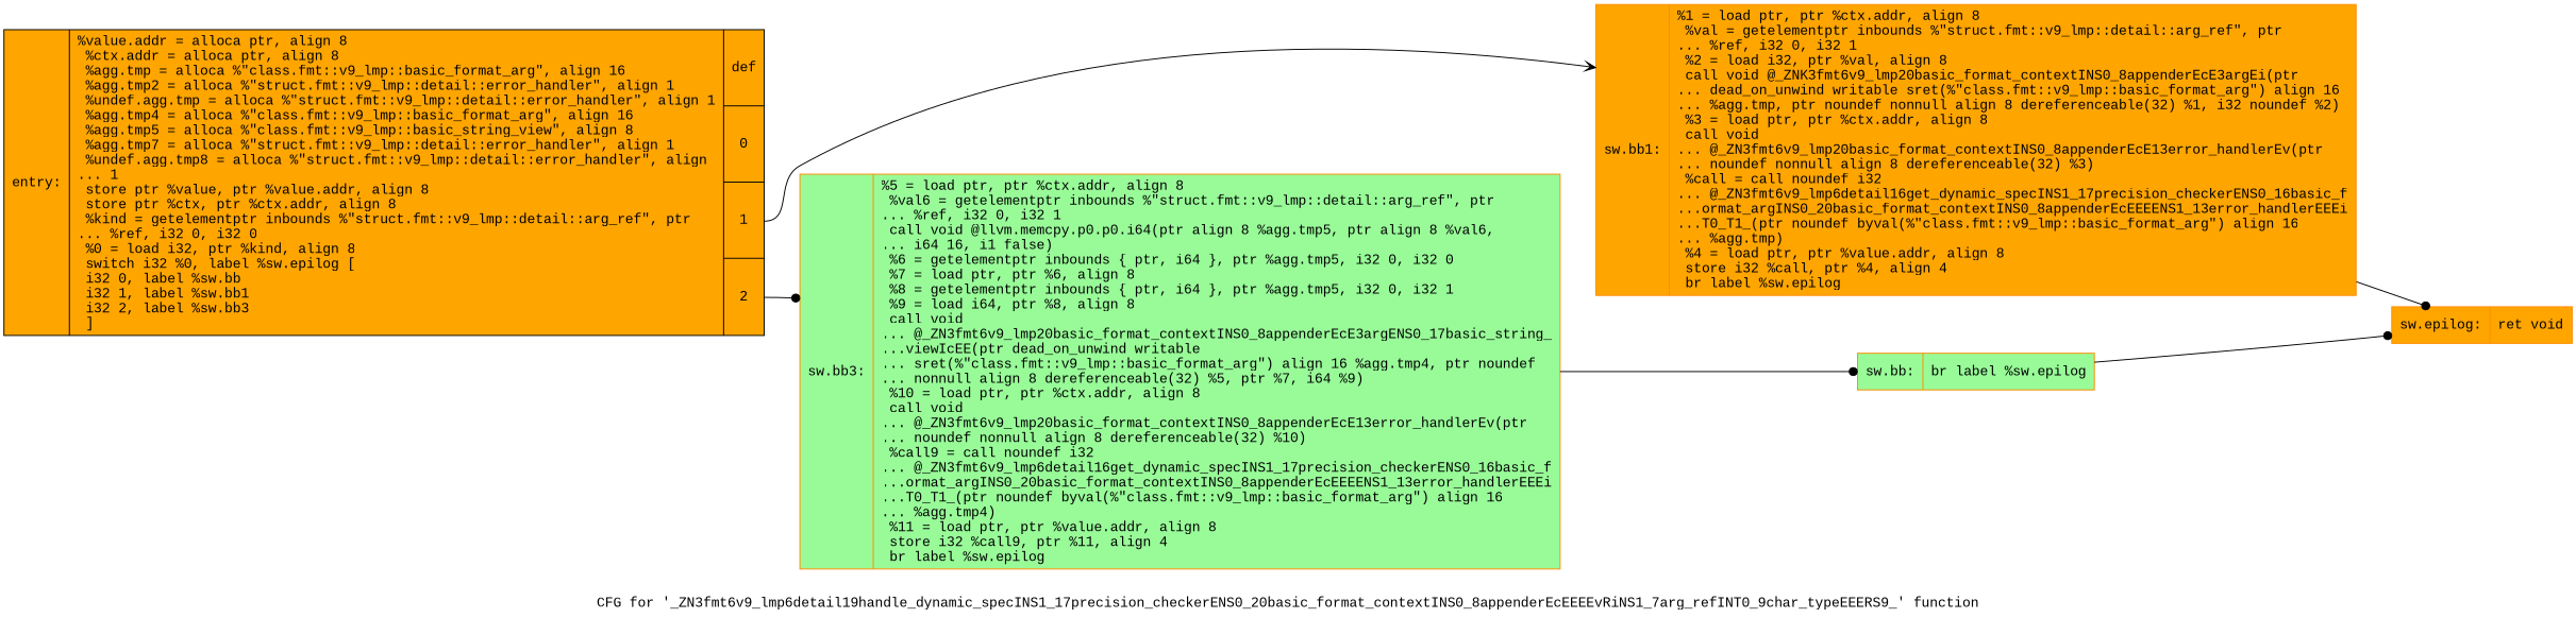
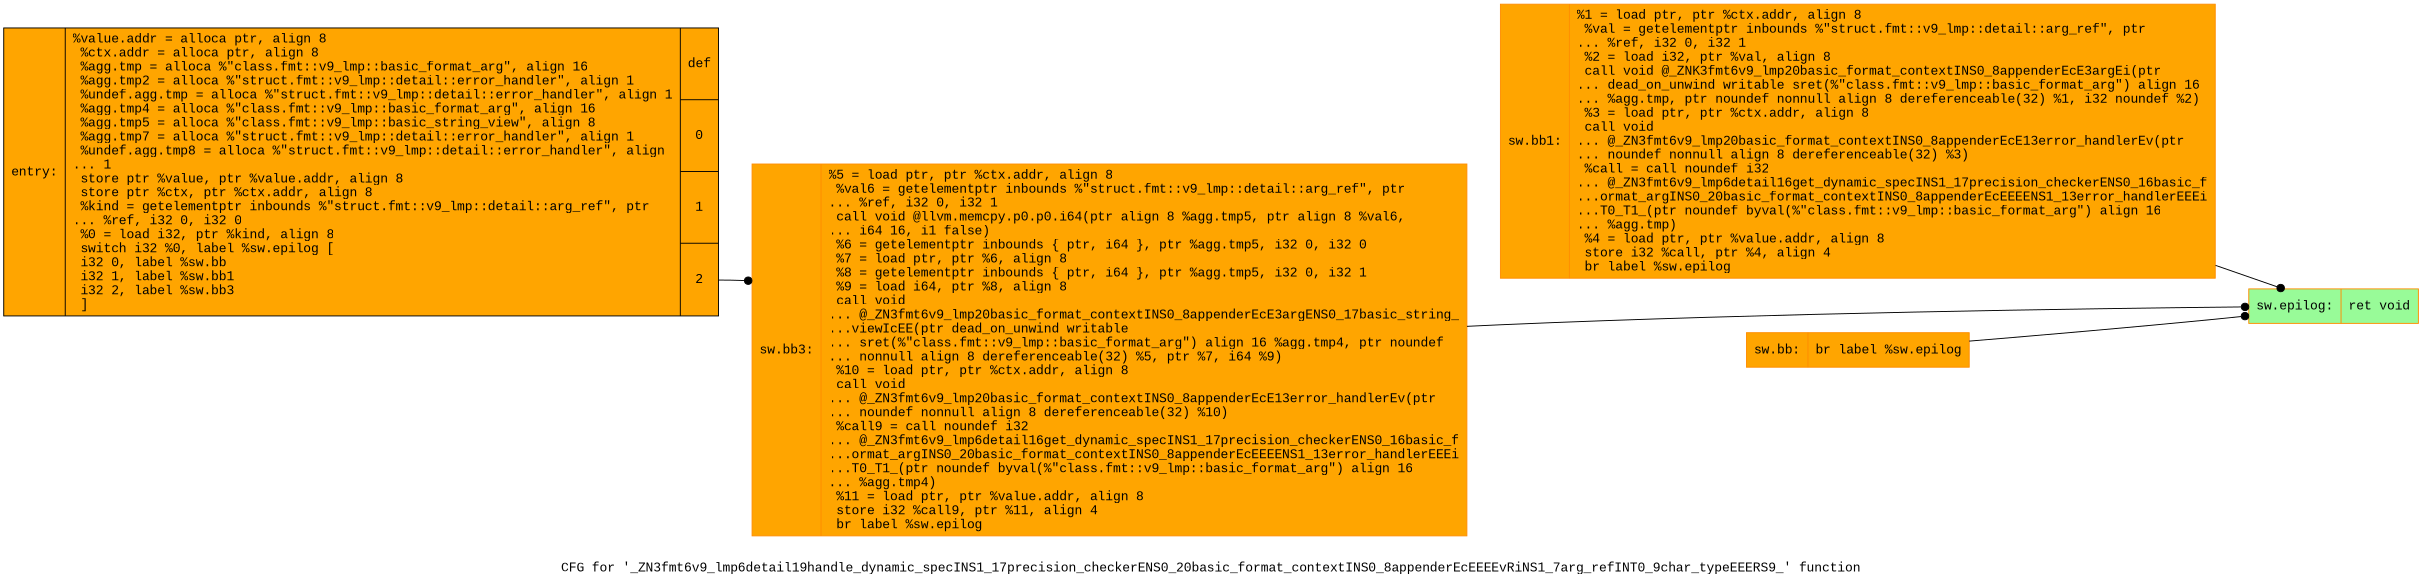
  digraph {
    fontname="Liberation Mono"
    label="CFG for '_ZN3fmt6v9_lmp6detail19handle_dynamic_specINS1_17precision_checkerENS0_20basic_format_contextINS0_8appenderEcEEEEvRiNS1_7arg_refINT0_9char_typeEEERS9_' function"
    rankdir=LR
    node [color=darkorange fillcolor=orange fontname="Liberation Mono" shape=record style=filled]
    edge [arrowhead=dot fontname="Liberation Mono"]
    n1 [color=black label="{entry:\l|  %value.addr = alloca ptr, align 8\l  %ctx.addr = alloca ptr, align 8\l  %agg.tmp = alloca %\"class.fmt::v9_lmp::basic_format_arg\", align 16\l  %agg.tmp2 = alloca %\"struct.fmt::v9_lmp::detail::error_handler\", align 1\l  %undef.agg.tmp = alloca %\"struct.fmt::v9_lmp::detail::error_handler\", align 1\l  %agg.tmp4 = alloca %\"class.fmt::v9_lmp::basic_format_arg\", align 16\l  %agg.tmp5 = alloca %\"class.fmt::v9_lmp::basic_string_view\", align 8\l  %agg.tmp7 = alloca %\"struct.fmt::v9_lmp::detail::error_handler\", align 1\l  %undef.agg.tmp8 = alloca %\"struct.fmt::v9_lmp::detail::error_handler\", align\l... 1\l  store ptr %value, ptr %value.addr, align 8\l  store ptr %ctx, ptr %ctx.addr, align 8\l  %kind = getelementptr inbounds %\"struct.fmt::v9_lmp::detail::arg_ref\", ptr\l... %ref, i32 0, i32 0\l  %0 = load i32, ptr %kind, align 8\l  switch i32 %0, label %sw.epilog [\l    i32 0, label %sw.bb\l    i32 1, label %sw.bb1\l    i32 2, label %sw.bb3\l  ]\l|{<s0>def|<s1>0|<s2>1|<s3>2}}"]
    n2 [label="{sw.bb1:\l|  %1 = load ptr, ptr %ctx.addr, align 8\l  %val = getelementptr inbounds %\"struct.fmt::v9_lmp::detail::arg_ref\", ptr\l... %ref, i32 0, i32 1\l  %2 = load i32, ptr %val, align 8\l  call void @_ZNK3fmt6v9_lmp20basic_format_contextINS0_8appenderEcE3argEi(ptr\l... dead_on_unwind writable sret(%\"class.fmt::v9_lmp::basic_format_arg\") align 16\l... %agg.tmp, ptr noundef nonnull align 8 dereferenceable(32) %1, i32 noundef %2)\l  %3 = load ptr, ptr %ctx.addr, align 8\l  call void\l... @_ZN3fmt6v9_lmp20basic_format_contextINS0_8appenderEcE13error_handlerEv(ptr\l... noundef nonnull align 8 dereferenceable(32) %3)\l  %call = call noundef i32\l... @_ZN3fmt6v9_lmp6detail16get_dynamic_specINS1_17precision_checkerENS0_16basic_f\l...ormat_argINS0_20basic_format_contextINS0_8appenderEcEEEENS1_13error_handlerEEEi\l...T0_T1_(ptr noundef byval(%\"class.fmt::v9_lmp::basic_format_arg\") align 16\l... %agg.tmp)\l  %4 = load ptr, ptr %value.addr, align 8\l  store i32 %call, ptr %4, align 4\l  br label %sw.epilog\l}"]
-   n3 [fillcolor=palegreen label="{sw.bb3:\l|  %5 = load ptr, ptr %ctx.addr, align 8\l  %val6 = getelementptr inbounds %\"struct.fmt::v9_lmp::detail::arg_ref\", ptr\l... %ref, i32 0, i32 1\l  call void @llvm.memcpy.p0.p0.i64(ptr align 8 %agg.tmp5, ptr align 8 %val6,\l... i64 16, i1 false)\l  %6 = getelementptr inbounds \{ ptr, i64 \}, ptr %agg.tmp5, i32 0, i32 0\l  %7 = load ptr, ptr %6, align 8\l  %8 = getelementptr inbounds \{ ptr, i64 \}, ptr %agg.tmp5, i32 0, i32 1\l  %9 = load i64, ptr %8, align 8\l  call void\l... @_ZN3fmt6v9_lmp20basic_format_contextINS0_8appenderEcE3argENS0_17basic_string_\l...viewIcEE(ptr dead_on_unwind writable\l... sret(%\"class.fmt::v9_lmp::basic_format_arg\") align 16 %agg.tmp4, ptr noundef\l... nonnull align 8 dereferenceable(32) %5, ptr %7, i64 %9)\l  %10 = load ptr, ptr %ctx.addr, align 8\l  call void\l... @_ZN3fmt6v9_lmp20basic_format_contextINS0_8appenderEcE13error_handlerEv(ptr\l... noundef nonnull align 8 dereferenceable(32) %10)\l  %call9 = call noundef i32\l... @_ZN3fmt6v9_lmp6detail16get_dynamic_specINS1_17precision_checkerENS0_16basic_f\l...ormat_argINS0_20basic_format_contextINS0_8appenderEcEEEENS1_13error_handlerEEEi\l...T0_T1_(ptr noundef byval(%\"class.fmt::v9_lmp::basic_format_arg\") align 16\l... %agg.tmp4)\l  %11 = load ptr, ptr %value.addr, align 8\l  store i32 %call9, ptr %11, align 4\l  br label %sw.epilog\l}"]
-   n4 [label="{sw.epilog:\l|  ret void\l}"]
-   n5 [fillcolor=palegreen label="{sw.bb:\l|  br label %sw.epilog\l}"]
-   n1 -> n2 [arrowhead=vee tailport=s2]
+   n3 [label="{sw.bb3:\l|  %5 = load ptr, ptr %ctx.addr, align 8\l  %val6 = getelementptr inbounds %\"struct.fmt::v9_lmp::detail::arg_ref\", ptr\l... %ref, i32 0, i32 1\l  call void @llvm.memcpy.p0.p0.i64(ptr align 8 %agg.tmp5, ptr align 8 %val6,\l... i64 16, i1 false)\l  %6 = getelementptr inbounds \{ ptr, i64 \}, ptr %agg.tmp5, i32 0, i32 0\l  %7 = load ptr, ptr %6, align 8\l  %8 = getelementptr inbounds \{ ptr, i64 \}, ptr %agg.tmp5, i32 0, i32 1\l  %9 = load i64, ptr %8, align 8\l  call void\l... @_ZN3fmt6v9_lmp20basic_format_contextINS0_8appenderEcE3argENS0_17basic_string_\l...viewIcEE(ptr dead_on_unwind writable\l... sret(%\"class.fmt::v9_lmp::basic_format_arg\") align 16 %agg.tmp4, ptr noundef\l... nonnull align 8 dereferenceable(32) %5, ptr %7, i64 %9)\l  %10 = load ptr, ptr %ctx.addr, align 8\l  call void\l... @_ZN3fmt6v9_lmp20basic_format_contextINS0_8appenderEcE13error_handlerEv(ptr\l... noundef nonnull align 8 dereferenceable(32) %10)\l  %call9 = call noundef i32\l... @_ZN3fmt6v9_lmp6detail16get_dynamic_specINS1_17precision_checkerENS0_16basic_f\l...ormat_argINS0_20basic_format_contextINS0_8appenderEcEEEENS1_13error_handlerEEEi\l...T0_T1_(ptr noundef byval(%\"class.fmt::v9_lmp::basic_format_arg\") align 16\l... %agg.tmp4)\l  %11 = load ptr, ptr %value.addr, align 8\l  store i32 %call9, ptr %11, align 4\l  br label %sw.epilog\l}"]
+   n4 [fillcolor=palegreen label="{sw.epilog:\l|  ret void\l}"]
+   n5 [label="{sw.bb:\l|  br label %sw.epilog\l}"]
    n1 -> n3 [tailport=s3]
    n2 -> n4
-   n3 -> n5
+   n3 -> n4
    n5 -> n4
  }
